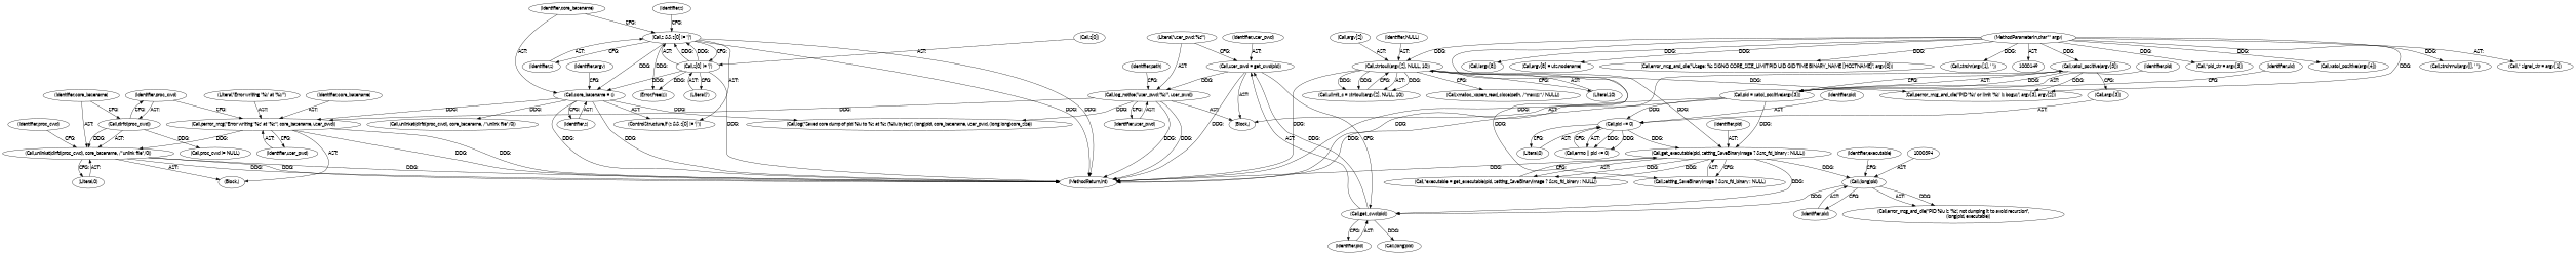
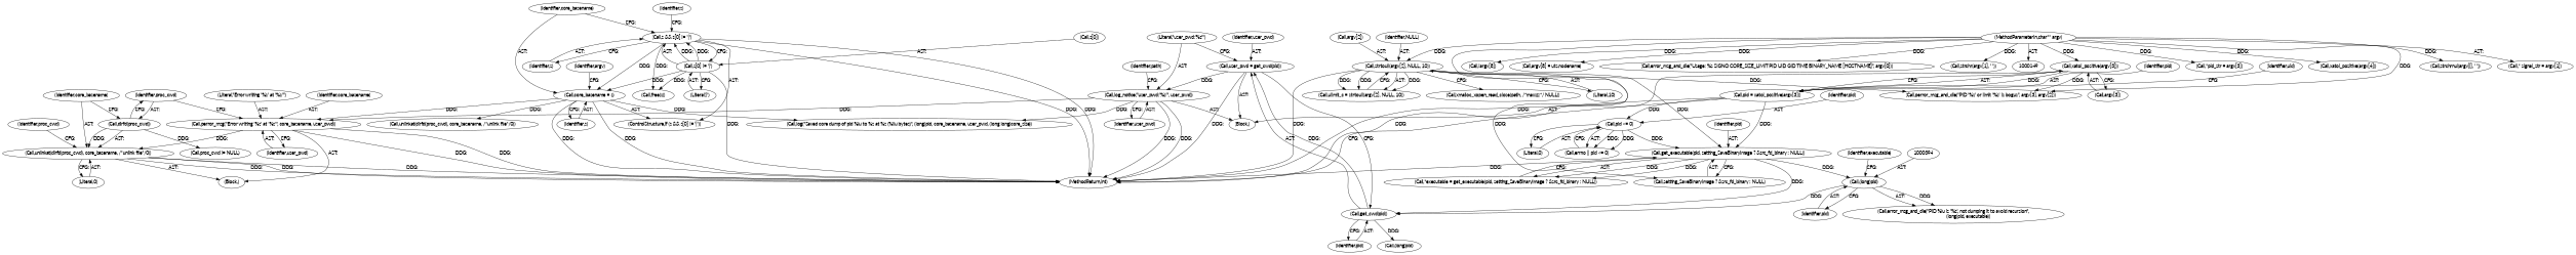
  digraph {
    fontname=Lato
    node [fontname=Lato]
    edge [fontname=Lato]
    n1 [label="(Call,unlinkat(dirfd(proc_cwd), core_basename, /*unlink file*/0))"]
    n2 [label="(Block,)"]
    n3 [label="(Literal,0)"]
    n4 [label="(MethodReturn,int)"]
    n5 [label="(Call,dirfd(proc_cwd))"]
    n6 [label="(Call,proc_cwd != NULL)"]
    n7 [label="(Identifier,proc_cwd)"]
    n8 [label="(Call,perror_msg(\"Error writing '%s' at '%s'\", core_basename, user_pwd))"]
    n9 [label="(Identifier,user_pwd)"]
    n10 [label="(Call,core_basename = s)"]
    n11 [label="(Identifier,s)"]
    n12 [label="(ControlStructure,if (s && s[0] != '|'))"]
    n13 [label="(Call,unlinkat(dirfd(proc_cwd), core_basename, /*unlink file*/0))"]
    n14 [label="(Call,log(\"Saved core dump of pid %lu to %s at %s (%llu bytes)\", (long)pid, core_basename, user_pwd, (long long)core_size))"]
    n15 [label="(Call,s && s[0] != '|')"]
    n16 [label="(Call,s[0] != '|')"]
    n17 [label="(Identifier,s)"]
-   n18 [label="(Error,free(s))"]
+   n18 [label="(Call,free(s))"]
    n19 [label="(Literal,'|')"]
    n20 [label="(Call,log_notice(\"user_pwd:'%s'\", user_pwd))"]
    n21 [label="(Identifier,user_pwd)"]
    n22 [label="(Block,)"]
    n23 [label="(Call,user_pwd = get_cwd(pid))"]
    n24 [label="(Call,get_cwd(pid))"]
    n25 [label="(Identifier,pid)"]
    n26 [label="(Call,(long)pid)"]
    n27 [label="(Call,get_executable(pid, setting_SaveBinaryImage ? &src_fd_binary : NULL))"]
    n28 [label="(Call,(long)pid)"]
    n29 [label="(Call,*executable = get_executable(pid, setting_SaveBinaryImage ? &src_fd_binary : NULL))"]
    n30 [label="(Call,setting_SaveBinaryImage ? &src_fd_binary : NULL)"]
    n31 [label="(Identifier,pid)"]
    n32 [label="(Call,error_msg_and_die(\"PID %lu is '%s', not dumping it to avoid recursion\",\n                        (long)pid, executable))"]
    n33 [label="(Call,pid = xatoi_positive(argv[3]))"]
    n34 [label="(Call,xatoi_positive(argv[3]))"]
    n35 [label="(Call,pid <= 0)"]
    n36 [label="(Call,argv[3])"]
    n37 [label="(Call,perror_msg_and_die(\"PID '%s' or limit '%s' is bogus\", argv[3], argv[2]))"]
    n38 [label="(Call,errno || pid <= 0)"]
    n39 [label="(Literal,0)"]
    n40 [label="(MethodParameterIn,char** argv)"]
    n41 [label="(Call,strtoull(argv[2], NULL, 10))"]
    n42 [label="(Call,*pid_str = argv[3])"]
    n43 [label="(Call,xatoi_positive(argv[4]))"]
    n44 [label="(Call,strchrnul(argv[i], ' '))"]
    n45 [label="(Call,* signal_str = argv[1])"]
    n46 [label="(Call,!argv[8])"]
    n47 [label="(Call,argv[8] = uts.nodename)"]
    n48 [label="(Call,error_msg_and_die(\"Usage: %s SIGNO CORE_SIZE_LIMIT PID UID GID TIME BINARY_NAME [HOSTNAME]\", argv[0]))"]
    n49 [label="(Call,strchr(argv[1], ' '))"]
    1000149
    n51 [label="(Call,ulimit_c = strtoull(argv[2], NULL, 10))"]
    n52 [label="(Literal,10)"]
    n53 [label="(Call,xmalloc_xopen_read_close(path, /*maxsz:*/ NULL))"]
    n54 [label="(Identifier,uid)"]
    n55 [label="(Call,argv[2])"]
    n56 [label="(Identifier,s)"]
    n57 [label="(Identifier,core_basename)"]
    n58 [label="(Call,s[0])"]
    n59 [label="(Literal,\"user_pwd:'%s'\")"]
    n60 [label="(Identifier,pid)"]
    n61 [label="(Identifier,core_basename)"]
    n62 [label="(Identifier,path)"]
    n63 [label="(Identifier,NULL)"]
    n64 [label="(Identifier,proc_cwd)"]
    n65 [label="(Identifier,pid)"]
    n66 [label="(Literal,\"Error writing '%s' at '%s'\")"]
    n67 [label="(Identifier,core_basename)"]
    n68 [label="(Identifier,pid)"]
    n69 [label="(Identifier,argv)"]
    n70 [label="(Identifier,user_pwd)"]
    n71 [label="(Identifier,executable)"]
    1000394
    n1 -> n2 [label="AST: "]
    n1 -> n3 [label="CFG: "]
    n1 -> n4 [label="DDG: "]
    n1 -> n4 [label="DDG: "]
    n1 -> n4 [label="DDG: "]
    n3 -> n1 [label="AST: "]
    n5 -> n1 [label="AST: "]
    n5 -> n1 [label="DDG: "]
    n5 -> n6 [label="DDG: "]
    n5 -> n7 [label="CFG: "]
    n7 -> n5 [label="AST: "]
    n7 -> n8 [label="CFG: "]
    n8 -> n1 [label="DDG: "]
    n8 -> n2 [label="AST: "]
    n8 -> n4 [label="DDG: "]
    n8 -> n4 [label="DDG: "]
    n8 -> n9 [label="CFG: "]
    n9 -> n8 [label="AST: "]
    n10 -> n4 [label="DDG: "]
    n10 -> n4 [label="DDG: "]
    n10 -> n8 [label="DDG: "]
    n10 -> n11 [label="CFG: "]
    n10 -> n12 [label="AST: "]
    n10 -> n13 [label="DDG: "]
    n10 -> n14 [label="DDG: "]
    n11 -> n10 [label="AST: "]
    n15 -> n4 [label="DDG: "]
    n15 -> n4 [label="DDG: "]
    n15 -> n10 [label="DDG: "]
    n15 -> n12 [label="AST: "]
    n15 -> n16 [label="CFG: "]
    n15 -> n17 [label="CFG: "]
    n15 -> n18 [label="DDG: "]
    n16 -> n4 [label="DDG: "]
    n16 -> n10 [label="DDG: "]
    n16 -> n15 [label="AST: "]
    n16 -> n15 [label="DDG: "]
    n16 -> n15 [label="DDG: "]
    n16 -> n18 [label="DDG: "]
    n16 -> n19 [label="CFG: "]
    n17 -> n15 [label="AST: "]
    n19 -> n16 [label="AST: "]
    n20 -> n4 [label="DDG: "]
    n20 -> n4 [label="DDG: "]
    n20 -> n8 [label="DDG: "]
    n20 -> n14 [label="DDG: "]
    n20 -> n21 [label="CFG: "]
    n20 -> n22 [label="AST: "]
    n21 -> n20 [label="AST: "]
    n23 -> n4 [label="DDG: "]
    n23 -> n20 [label="DDG: "]
    n23 -> n22 [label="AST: "]
    n23 -> n24 [label="CFG: "]
    n24 -> n23 [label="AST: "]
    n24 -> n23 [label="DDG: "]
    n24 -> n25 [label="CFG: "]
    n24 -> n26 [label="DDG: "]
    n25 -> n24 [label="AST: "]
    n27 -> n4 [label="DDG: "]
    n27 -> n24 [label="DDG: "]
    n27 -> n28 [label="DDG: "]
    n27 -> n29 [label="AST: "]
    n27 -> n29 [label="DDG: "]
    n27 -> n29 [label="DDG: "]
    n27 -> n30 [label="CFG: "]
    n28 -> n24 [label="DDG: "]
    n28 -> n31 [label="CFG: "]
    n28 -> n32 [label="AST: "]
    n28 -> n32 [label="DDG: "]
    n29 -> n27 [label="CFG: "]
    n30 -> n27 [label="AST: "]
    n31 -> n28 [label="AST: "]
-   n33 -> n4 [label="DDG: "]
+   n33 -> n4 [label="CFG: "]
    n33 -> n22 [label="AST: "]
    n33 -> n27 [label="DDG: "]
    n33 -> n34 [label="CFG: "]
    n33 -> n35 [label="DDG: "]
    n34 -> n4 [label="DDG: "]
    n34 -> n33 [label="AST: "]
    n34 -> n33 [label="DDG: "]
    n34 -> n36 [label="CFG: "]
    n34 -> n37 [label="DDG: "]
    n35 -> n27 [label="DDG: "]
    n35 -> n38 [label="AST: "]
    n35 -> n38 [label="DDG: "]
    n35 -> n38 [label="DDG: "]
    n35 -> n39 [label="CFG: "]
-   n36 -> n35 [label="AST: "]
+   n36 -> n34 [label="AST: "]
    n38 -> n35 [label="CFG: "]
    n39 -> n35 [label="AST: "]
    n40 -> n4 [label="DDG: "]
    n40 -> n34 [label="DDG: "]
    n40 -> n37 [label="DDG: "]
    n40 -> n41 [label="DDG: "]
    n40 -> n42 [label="DDG: "]
    n40 -> n43 [label="DDG: "]
    n40 -> n44 [label="DDG: "]
    n40 -> n45 [label="AST: "]
    n40 -> n46 [label="DDG: "]
    n40 -> n47 [label="DDG: "]
    n40 -> n48 [label="DDG: "]
    n40 -> n49 [label="DDG: "]
    n40 -> 1000149 [label="AST: "]
    n41 -> n4 [label="DDG: "]
    n41 -> n27 [label="DDG: "]
    n41 -> n30 [label="DDG: "]
    n41 -> n37 [label="DDG: "]
    n41 -> n51 [label="AST: "]
    n41 -> n51 [label="DDG: "]
    n41 -> n51 [label="DDG: "]
    n41 -> n51 [label="DDG: "]
    n41 -> n52 [label="CFG: "]
    n41 -> n53 [label="CFG: "]
    n51 -> n41 [label="CFG: "]
    n52 -> n41 [label="AST: "]
    n54 -> n33 [label="CFG: "]
    n55 -> n41 [label="AST: "]
    n56 -> n15 [label="CFG: "]
    n57 -> n1 [label="AST: "]
    n57 -> n5 [label="CFG: "]
    n58 -> n16 [label="AST: "]
    n59 -> n20 [label="AST: "]
    n59 -> n23 [label="CFG: "]
    n60 -> n35 [label="AST: "]
    n61 -> n10 [label="AST: "]
    n61 -> n15 [label="CFG: "]
    n62 -> n20 [label="CFG: "]
    n63 -> n41 [label="AST: "]
    n64 -> n1 [label="CFG: "]
    n65 -> n33 [label="AST: "]
    n66 -> n8 [label="AST: "]
    n67 -> n8 [label="AST: "]
    n68 -> n27 [label="AST: "]
    n69 -> n10 [label="CFG: "]
    n70 -> n23 [label="AST: "]
    n71 -> n28 [label="CFG: "]
    1000394 -> n28 [label="AST: "]
  }
